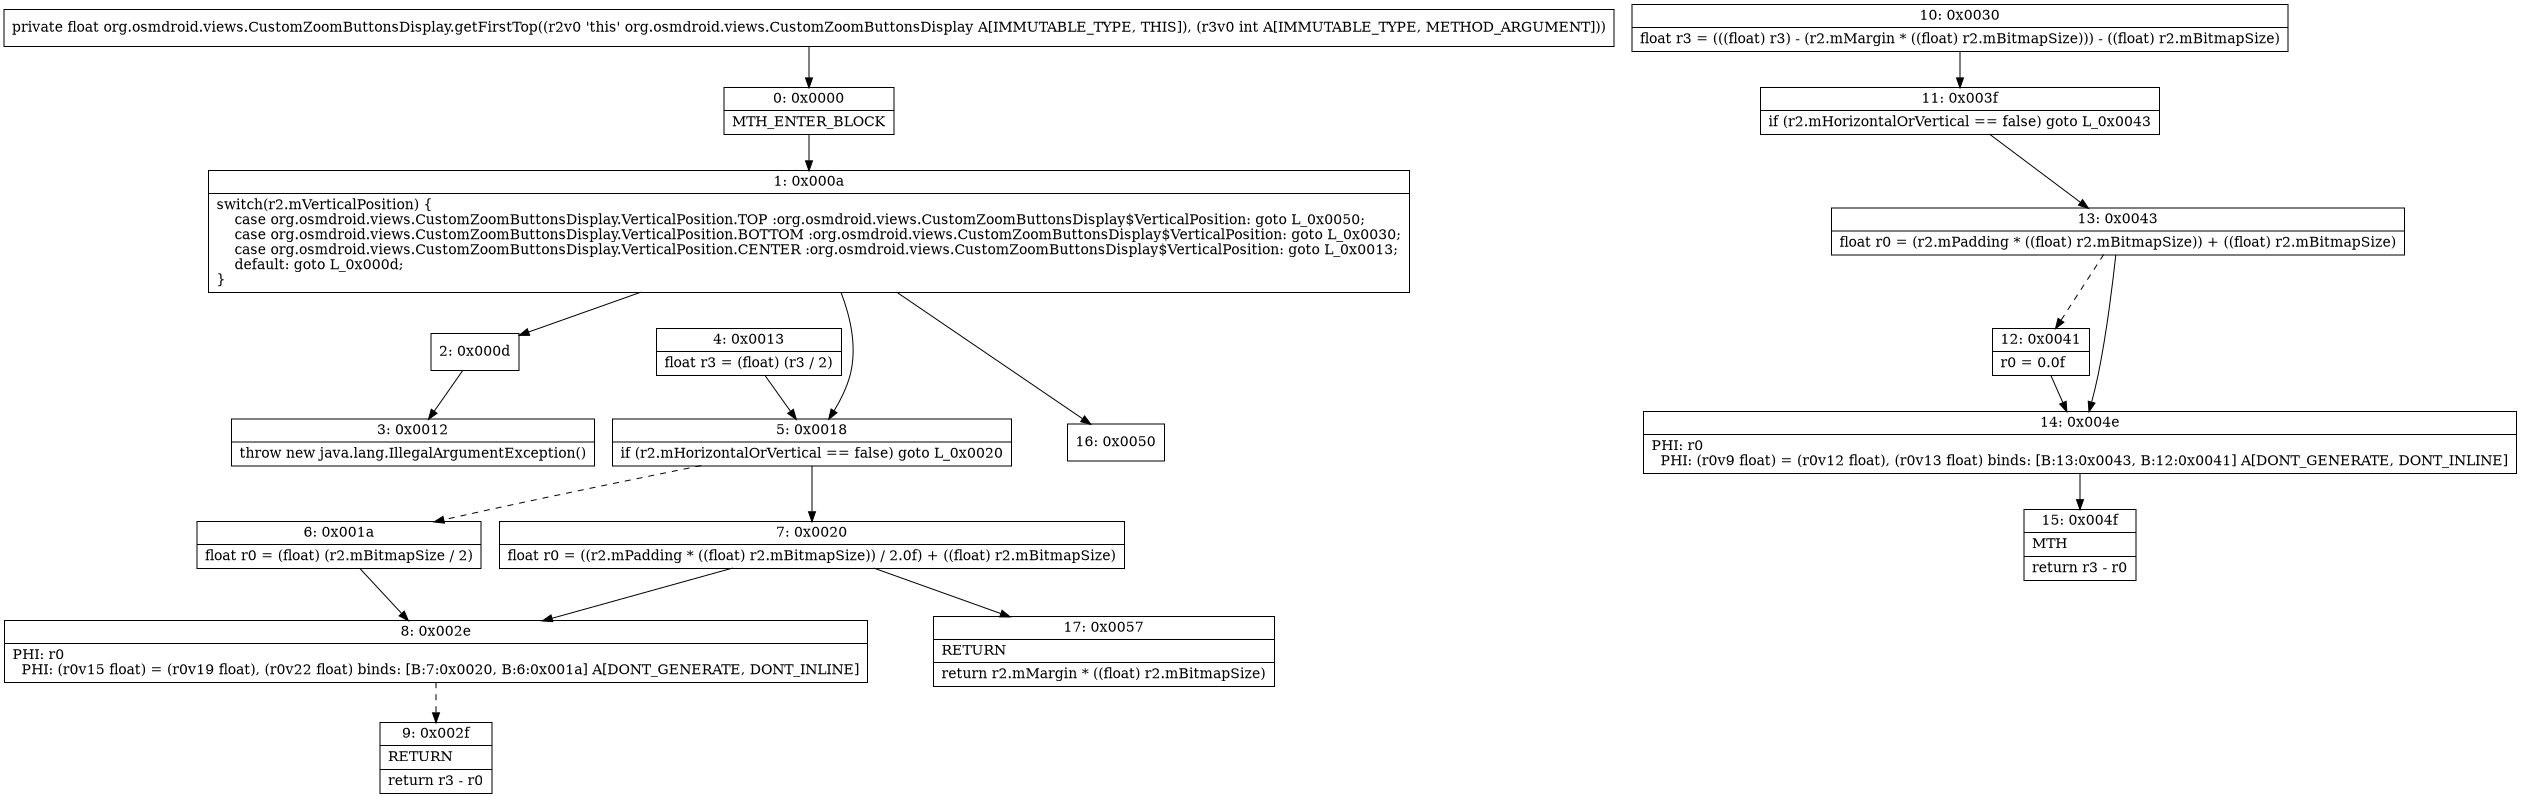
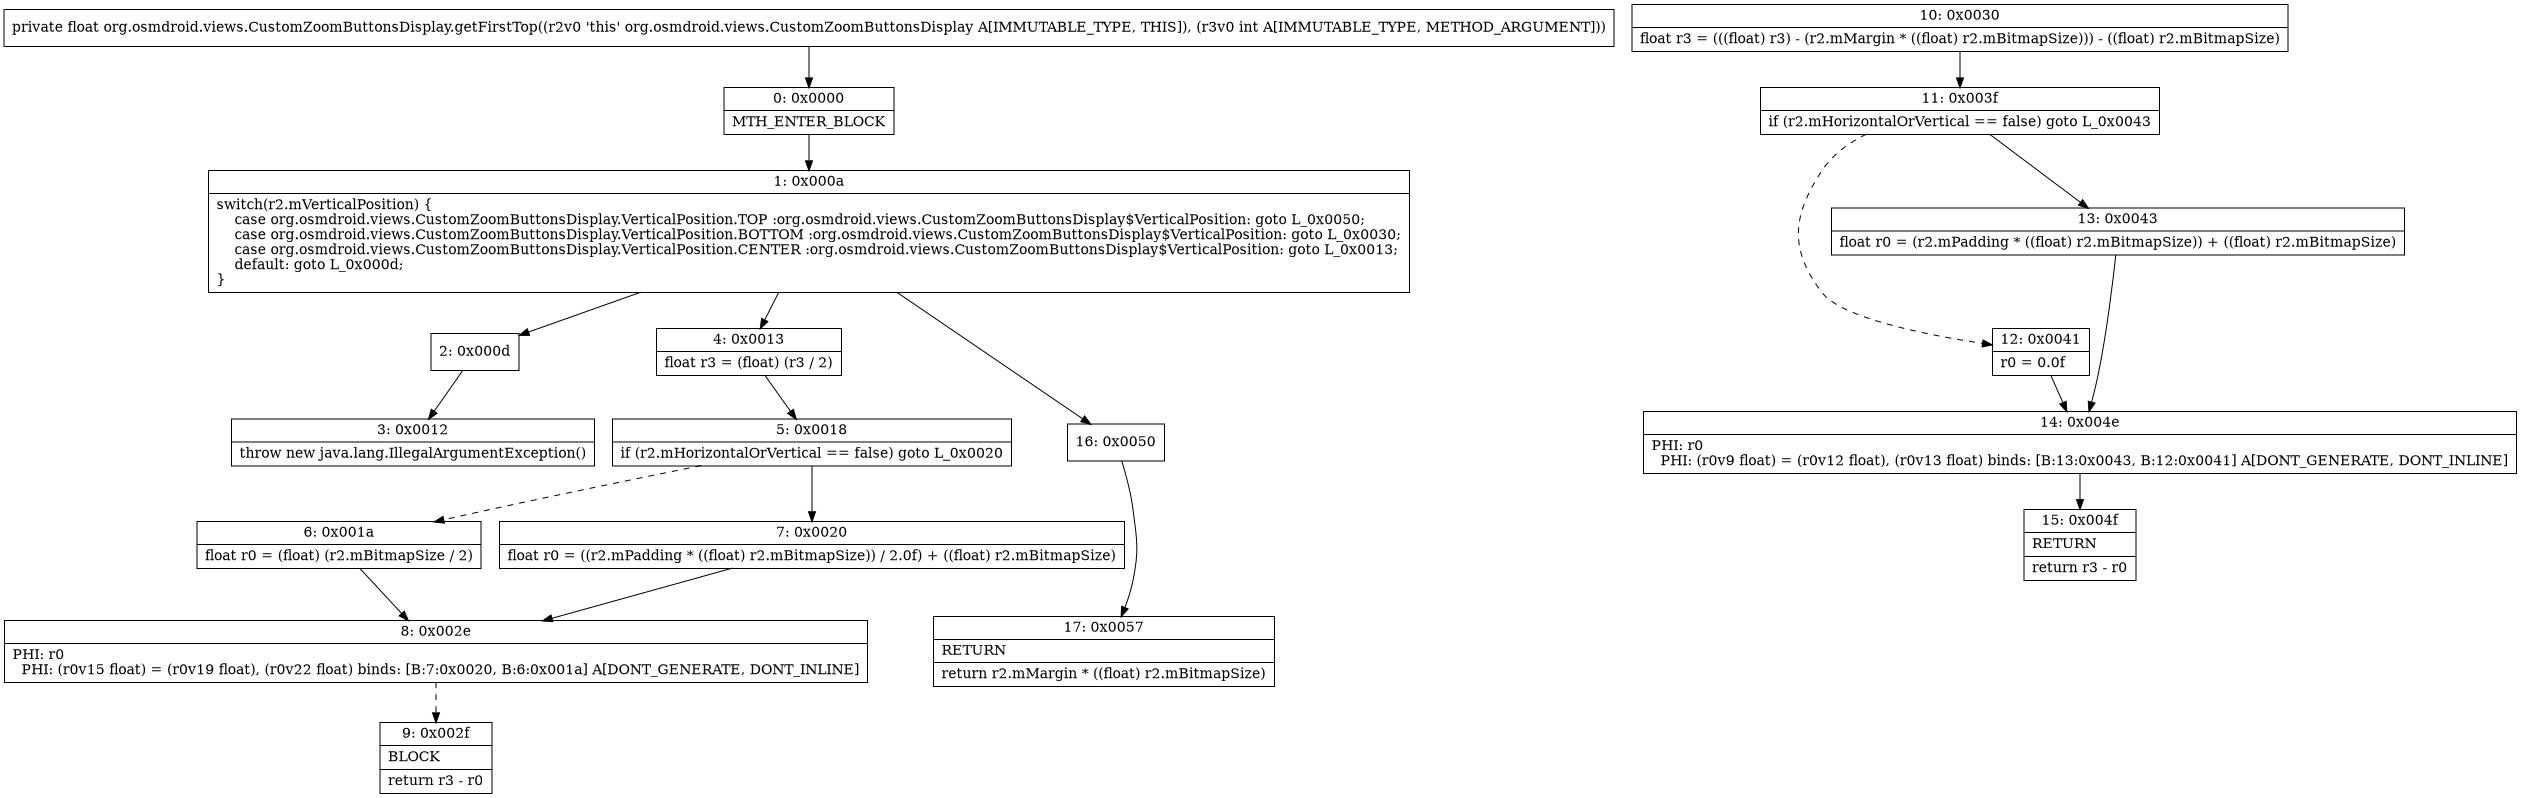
  digraph {
    node [shape=record]
    n1 [label="{0\:\ 0x0000|MTH_ENTER_BLOCK\l}"]
    n2 [label="{1\:\ 0x000a|switch(r2.mVerticalPosition) \{\l    case org.osmdroid.views.CustomZoomButtonsDisplay.VerticalPosition.TOP :org.osmdroid.views.CustomZoomButtonsDisplay$VerticalPosition: goto L_0x0050;\l    case org.osmdroid.views.CustomZoomButtonsDisplay.VerticalPosition.BOTTOM :org.osmdroid.views.CustomZoomButtonsDisplay$VerticalPosition: goto L_0x0030;\l    case org.osmdroid.views.CustomZoomButtonsDisplay.VerticalPosition.CENTER :org.osmdroid.views.CustomZoomButtonsDisplay$VerticalPosition: goto L_0x0013;\l    default: goto L_0x000d;\l\}\l}"]
    n3 [label="{2\:\ 0x000d}"]
    n4 [label="{4\:\ 0x0013|float r3 = (float) (r3 \/ 2)\l}"]
    n5 [label="{16\:\ 0x0050}"]
    n6 [label="{3\:\ 0x0012|throw new java.lang.IllegalArgumentException()\l}"]
    n7 [label="{5\:\ 0x0018|if (r2.mHorizontalOrVertical == false) goto L_0x0020\l}"]
    n8 [label="{10\:\ 0x0030|float r3 = (((float) r3) \- (r2.mMargin * ((float) r2.mBitmapSize))) \- ((float) r2.mBitmapSize)\l}"]
    n9 [label="{11\:\ 0x003f|if (r2.mHorizontalOrVertical == false) goto L_0x0043\l}"]
    n10 [label="{17\:\ 0x0057|RETURN\l|return r2.mMargin * ((float) r2.mBitmapSize)\l}"]
    n11 [label="{6\:\ 0x001a|float r0 = (float) (r2.mBitmapSize \/ 2)\l}"]
    n12 [label="{7\:\ 0x0020|float r0 = ((r2.mPadding * ((float) r2.mBitmapSize)) \/ 2.0f) + ((float) r2.mBitmapSize)\l}"]
    n13 [label="{8\:\ 0x002e|PHI: r0 \l  PHI: (r0v15 float) = (r0v19 float), (r0v22 float) binds: [B:7:0x0020, B:6:0x001a] A[DONT_GENERATE, DONT_INLINE]\l}"]
-   n14 [label="{9\:\ 0x002f|RETURN\l|return r3 \- r0\l}"]
+   n14 [label="{9\:\ 0x002f|BLOCK\l|return r3 \- r0\l}"]
    n15 [label="{12\:\ 0x0041|r0 = 0.0f\l}"]
    n16 [label="{13\:\ 0x0043|float r0 = (r2.mPadding * ((float) r2.mBitmapSize)) + ((float) r2.mBitmapSize)\l}"]
    n17 [label="{14\:\ 0x004e|PHI: r0 \l  PHI: (r0v9 float) = (r0v12 float), (r0v13 float) binds: [B:13:0x0043, B:12:0x0041] A[DONT_GENERATE, DONT_INLINE]\l}"]
-   n18 [label="{15\:\ 0x004f|MTH\l|return r3 \- r0\l}"]
+   n18 [label="{15\:\ 0x004f|RETURN\l|return r3 \- r0\l}"]
    n19 [label="{private float org.osmdroid.views.CustomZoomButtonsDisplay.getFirstTop((r2v0 'this' org.osmdroid.views.CustomZoomButtonsDisplay A[IMMUTABLE_TYPE, THIS]), (r3v0 int A[IMMUTABLE_TYPE, METHOD_ARGUMENT])) }"]
    n1 -> n2
    n2 -> n3
-   n2 -> n7
+   n2 -> n4
    n2 -> n5
    n3 -> n6
    n4 -> n7
-   n12 -> n10
+   n5 -> n10
    n7 -> n11 [style=dashed]
    n7 -> n12
    n8 -> n9
-   n16 -> n15 [style=dashed]
+   n9 -> n15 [style=dashed]
    n9 -> n16
    n11 -> n13
    n12 -> n13
    n13 -> n14 [style=dashed]
    n15 -> n17
    n16 -> n17
    n17 -> n18
    n19 -> n1
  }
